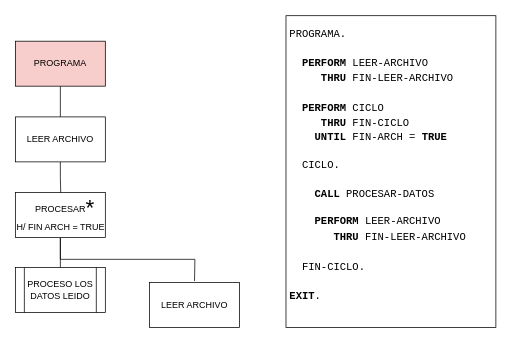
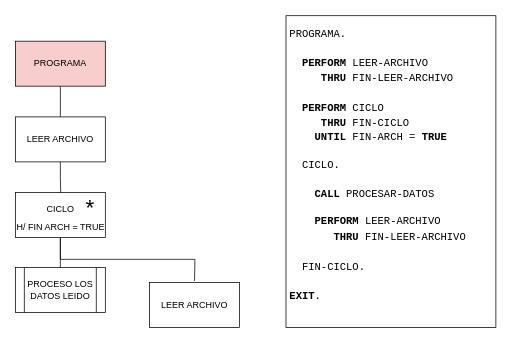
  <mxCell id="0" />
  <mxCell id="1" style="locked=1;" parent="0" />
  <mxCell id="2" style="edgeStyle=orthogonalEdgeStyle;rounded=0;orthogonalLoop=1;jettySize=auto;html=1;exitX=0.5;exitY=1;exitDx=0;exitDy=0;endArrow=none;endFill=0;" parent="1" source="4" target="13" edge="1"><mxGeometry relative="1" as="geometry"><mxPoint x="80" y="376" as="targetPoint" /></mxGeometry></mxCell>
  <mxCell id="3" style="edgeStyle=orthogonalEdgeStyle;rounded=0;orthogonalLoop=1;jettySize=auto;html=1;exitX=0.5;exitY=1;exitDx=0;exitDy=0;endArrow=none;endFill=0;" parent="1" source="4" edge="1"><mxGeometry relative="1" as="geometry"><mxPoint x="259" y="374" as="targetPoint" /></mxGeometry></mxCell>
  <mxCell id="4" value="" style="rounded=0;whiteSpace=wrap;html=1;" parent="1" vertex="1"><mxGeometry x="20" y="256" width="120" height="60" as="geometry" /></mxCell>
  <mxCell id="5" style="edgeStyle=orthogonalEdgeStyle;rounded=0;orthogonalLoop=1;jettySize=auto;html=1;entryX=0.5;entryY=0;entryDx=0;entryDy=0;endArrow=none;endFill=0;" parent="1" source="6" target="11" edge="1"><mxGeometry relative="1" as="geometry" /></mxCell>
  <mxCell id="6" value="PROGRAMA" style="rounded=0;whiteSpace=wrap;html=1;fillColor=#f8cecc;" parent="1" vertex="1"><mxGeometry x="20" y="54" width="120" height="60" as="geometry" /></mxCell>
- <mxCell id="7" value="&lt;span style=&quot;color: rgb(0, 0, 0); font-family: Helvetica; font-size: 12px; font-style: normal; font-variant-ligatures: normal; font-variant-caps: normal; font-weight: 400; letter-spacing: normal; orphans: 2; text-indent: 0px; text-transform: none; widows: 2; word-spacing: 0px; -webkit-text-stroke-width: 0px; background-color: rgb(255, 255, 255); text-decoration-thickness: initial; text-decoration-style: initial; text-decoration-color: initial; float: none; display: inline !important;&quot;&gt;PROCESAR&lt;/span&gt;" style="text;whiteSpace=wrap;html=1;fontSize=21;align=center;" parent="1" vertex="1"><mxGeometry x="21" y="256" width="119" height="23" as="geometry" /></mxCell>
+ <mxCell id="7" value="&lt;span style=&quot;color: rgb(0, 0, 0); font-family: Helvetica; font-size: 12px; font-style: normal; font-variant-ligatures: normal; font-variant-caps: normal; font-weight: 400; letter-spacing: normal; orphans: 2; text-indent: 0px; text-transform: none; widows: 2; word-spacing: 0px; -webkit-text-stroke-width: 0px; background-color: rgb(255, 255, 255); text-decoration-thickness: initial; text-decoration-style: initial; text-decoration-color: initial; float: none; display: inline !important;&quot;&gt;CICLO&lt;/span&gt;" style="text;whiteSpace=wrap;html=1;fontSize=21;align=center;" parent="1" vertex="1"><mxGeometry x="21" y="256" width="119" height="23" as="geometry" /></mxCell>
  <mxCell id="8" value="&lt;div style=&quot;text-align: center;&quot;&gt;&lt;span style=&quot;background-color: initial; font-size: 12px;&quot;&gt;H/ FIN ARCH = TRUE&lt;/span&gt;&lt;/div&gt;" style="text;whiteSpace=wrap;html=1;fontSize=21;" parent="1" vertex="1"><mxGeometry x="20" y="279" width="150" height="23" as="geometry" /></mxCell>
  <mxCell id="9" value="*" style="text;html=1;strokeColor=none;fillColor=none;align=center;verticalAlign=middle;whiteSpace=wrap;rounded=0;fontSize=30;" parent="1" vertex="1"><mxGeometry x="103" y="265" width="34" height="19" as="geometry" /></mxCell>
  <mxCell id="10" style="edgeStyle=orthogonalEdgeStyle;rounded=0;orthogonalLoop=1;jettySize=auto;html=1;exitX=0.5;exitY=1;exitDx=0;exitDy=0;entryX=0.5;entryY=0;entryDx=0;entryDy=0;endArrow=none;endFill=0;" parent="1" source="11" target="7" edge="1"><mxGeometry relative="1" as="geometry" /></mxCell>
  <mxCell id="11" value="LEER ARCHIVO" style="rounded=0;whiteSpace=wrap;html=1;" parent="1" vertex="1"><mxGeometry x="20" y="155" width="120" height="60" as="geometry" /></mxCell>
  <mxCell id="12" value="LEER ARCHIVO" style="rounded=0;whiteSpace=wrap;html=1;" parent="1" vertex="1"><mxGeometry x="199" y="376" width="120" height="60" as="geometry" /></mxCell>
  <mxCell id="13" value="PROCESO LOS DATOS LEIDO" style="shape=process;whiteSpace=wrap;html=1;backgroundOutline=1;" parent="1" vertex="1"><mxGeometry x="20" y="356" width="120" height="60" as="geometry" /></mxCell>
  <mxCell id="14" value="&lt;p style=&quot;line-height: 50%;&quot;&gt;&lt;span style=&quot;font-family: &amp;quot;Courier New&amp;quot;; font-size: 14px; background-color: initial;&quot;&gt;PROGRAMA.&lt;/span&gt;&lt;br&gt;&lt;/p&gt;&lt;p style=&quot;line-height: 50%;&quot;&gt;&lt;span style=&quot;font-size: 14px;&quot;&gt;&lt;font face=&quot;Courier New&quot;&gt;&lt;br&gt;&lt;/font&gt;&lt;/span&gt;&lt;/p&gt;&lt;p style=&quot;line-height: 50%;&quot;&gt;&lt;span style=&quot;font-size: 14px;&quot;&gt;&lt;font face=&quot;Courier New&quot;&gt;&amp;nbsp;&amp;nbsp;&lt;/font&gt;&lt;/span&gt;&lt;b style=&quot;font-family: &amp;quot;Courier New&amp;quot;; font-size: 14px; background-color: initial; border-color: var(--border-color);&quot;&gt;PERFORM&lt;/b&gt;&lt;span style=&quot;font-family: &amp;quot;Courier New&amp;quot;; font-size: 14px; background-color: initial;&quot;&gt;&amp;nbsp;&lt;/span&gt;&lt;span style=&quot;font-family: &amp;quot;Courier New&amp;quot;; font-size: 14px; background-color: initial;&quot;&gt;LEER-ARCHIVO&lt;/span&gt;&lt;/p&gt;&lt;p style=&quot;border-color: var(--border-color); line-height: 6px; font-size: 14px;&quot;&gt;&lt;font style=&quot;border-color: var(--border-color);&quot; face=&quot;Courier New&quot;&gt;&amp;nbsp; &amp;nbsp;&amp;nbsp;&amp;nbsp;&lt;span style=&quot;border-color: var(--border-color);&quot;&gt;&lt;b style=&quot;border-color: var(--border-color);&quot;&gt;THRU&lt;/b&gt;&amp;nbsp;FIN-LEER-ARCHIVO&lt;/span&gt;&lt;/font&gt;&lt;/p&gt;&lt;p style=&quot;line-height: 50%;&quot;&gt;&lt;span style=&quot;font-size: 14px;&quot;&gt;&lt;font face=&quot;Courier New&quot;&gt;&lt;br&gt;&lt;/font&gt;&lt;/span&gt;&lt;/p&gt;&lt;p style=&quot;line-height: 50%;&quot;&gt;&lt;span style=&quot;font-size: 14px;&quot;&gt;&lt;font face=&quot;Courier New&quot;&gt;&amp;nbsp; &lt;b&gt;PERFORM&lt;/b&gt; CICLO&lt;/font&gt;&lt;/span&gt;&lt;/p&gt;&lt;p style=&quot;line-height: 50%;&quot;&gt;&lt;span style=&quot;font-size: 14px;&quot;&gt;&lt;font face=&quot;Courier New&quot;&gt;&amp;nbsp; &amp;nbsp; &amp;nbsp;&lt;b&gt;THRU&lt;/b&gt; FIN-CICLO&lt;/font&gt;&lt;/span&gt;&lt;/p&gt;&lt;p style=&quot;line-height: 50%;&quot;&gt;&lt;span style=&quot;font-size: 14px;&quot;&gt;&lt;font face=&quot;Courier New&quot;&gt;&amp;nbsp; &amp;nbsp; &lt;b&gt;UNTIL&lt;/b&gt; FIN-ARCH = &lt;b&gt;TRUE&lt;/b&gt;&lt;/font&gt;&lt;/span&gt;&lt;/p&gt;&lt;p style=&quot;line-height: 50%;&quot;&gt;&lt;span style=&quot;font-size: 14px;&quot;&gt;&lt;font face=&quot;Courier New&quot;&gt;&lt;br&gt;&lt;/font&gt;&lt;/span&gt;&lt;/p&gt;&lt;p style=&quot;line-height: 50%;&quot;&gt;&lt;span style=&quot;font-size: 14px;&quot;&gt;&lt;font face=&quot;Courier New&quot;&gt;&amp;nbsp; CICLO.&lt;/font&gt;&lt;/span&gt;&lt;/p&gt;&lt;p style=&quot;line-height: 50%;&quot;&gt;&lt;span style=&quot;font-size: 14px;&quot;&gt;&lt;font face=&quot;Courier New&quot;&gt;&lt;br&gt;&lt;/font&gt;&lt;/span&gt;&lt;/p&gt;&lt;p style=&quot;line-height: 50%;&quot;&gt;&lt;span style=&quot;font-size: 14px;&quot;&gt;&lt;font face=&quot;Courier New&quot;&gt;&amp;nbsp; &amp;nbsp; &lt;b&gt;CALL&lt;/b&gt; PROCESAR-DATOS&lt;/font&gt;&lt;/span&gt;&lt;/p&gt;&lt;p style=&quot;line-height: 50%;&quot;&gt;&lt;br&gt;&lt;/p&gt;&lt;p style=&quot;line-height: 50%;&quot;&gt;&lt;span style=&quot;font-size: 14px;&quot;&gt;&lt;font face=&quot;Courier New&quot;&gt;&amp;nbsp; &amp;nbsp;&amp;nbsp;&lt;/font&gt;&lt;/span&gt;&lt;b style=&quot;background-color: initial; border-color: var(--border-color); font-family: &amp;quot;Courier New&amp;quot;; font-size: 14px;&quot;&gt;PERFORM&lt;/b&gt;&lt;span style=&quot;background-color: initial; border-color: var(--border-color); font-family: &amp;quot;Courier New&amp;quot;; font-size: 14px;&quot;&gt;&amp;nbsp;&lt;/span&gt;&lt;span style=&quot;background-color: initial; border-color: var(--border-color); font-family: &amp;quot;Courier New&amp;quot;; font-size: 14px;&quot;&gt;LEER-ARCHIVO&lt;/span&gt;&lt;/p&gt;&lt;p style=&quot;border-color: var(--border-color); line-height: 6px; font-size: 14px;&quot;&gt;&lt;font style=&quot;border-color: var(--border-color);&quot; face=&quot;Courier New&quot;&gt;&amp;nbsp; &amp;nbsp; &amp;nbsp; &amp;nbsp;&lt;span style=&quot;border-color: var(--border-color);&quot;&gt;&lt;b style=&quot;border-color: var(--border-color);&quot;&gt;THRU&lt;/b&gt;&amp;nbsp;FIN-LEER-ARCHIVO&lt;/span&gt;&lt;/font&gt;&lt;/p&gt;&lt;p style=&quot;line-height: 50%;&quot;&gt;&lt;span style=&quot;font-size: 14px;&quot;&gt;&lt;font face=&quot;Courier New&quot;&gt;&lt;br&gt;&lt;/font&gt;&lt;/span&gt;&lt;/p&gt;&lt;p style=&quot;line-height: 50%;&quot;&gt;&lt;span style=&quot;font-size: 14px;&quot;&gt;&lt;font face=&quot;Courier New&quot;&gt;&amp;nbsp; FIN-CICLO.&lt;/font&gt;&lt;/span&gt;&lt;/p&gt;&lt;p style=&quot;line-height: 50%;&quot;&gt;&lt;span style=&quot;font-size: 14px;&quot;&gt;&lt;font face=&quot;Courier New&quot;&gt;&lt;br&gt;&lt;/font&gt;&lt;/span&gt;&lt;/p&gt;&lt;p style=&quot;line-height: 50%;&quot;&gt;&lt;span style=&quot;font-size: 14px;&quot;&gt;&lt;font face=&quot;Courier New&quot;&gt;&lt;b&gt;EXIT&lt;/b&gt;.&lt;/font&gt;&lt;/span&gt;&lt;/p&gt;" style="text;whiteSpace=wrap;html=1;rounded=0;strokeColor=default;spacing=5;" parent="1" vertex="1"><mxGeometry x="381" y="20" width="280" height="416" as="geometry" /></mxCell>
